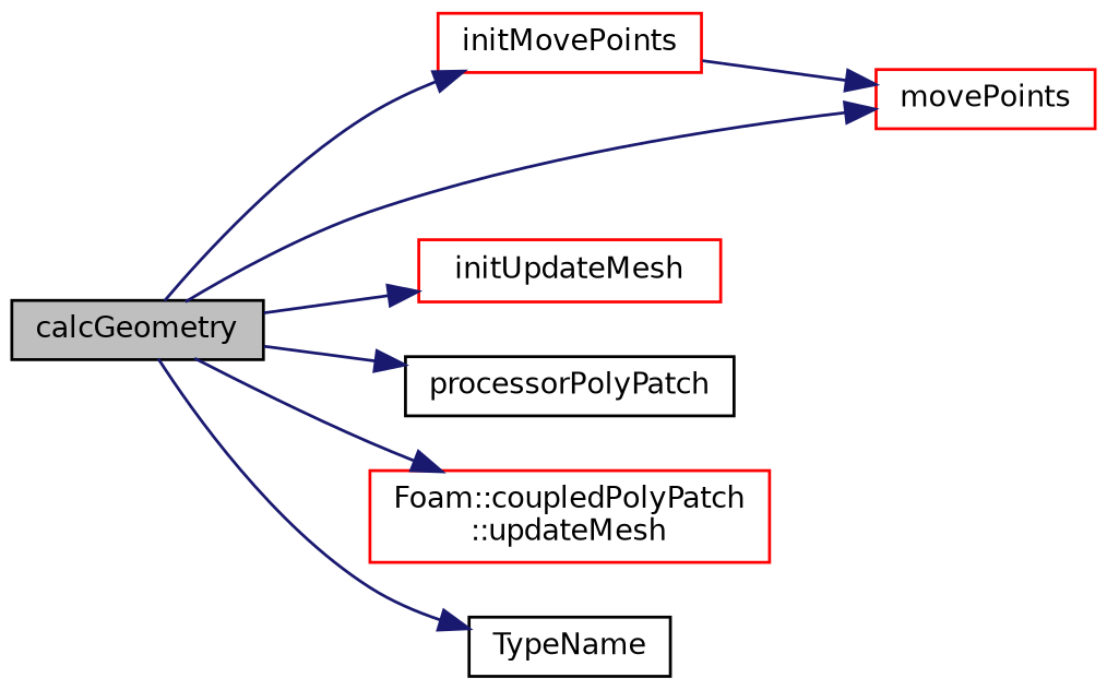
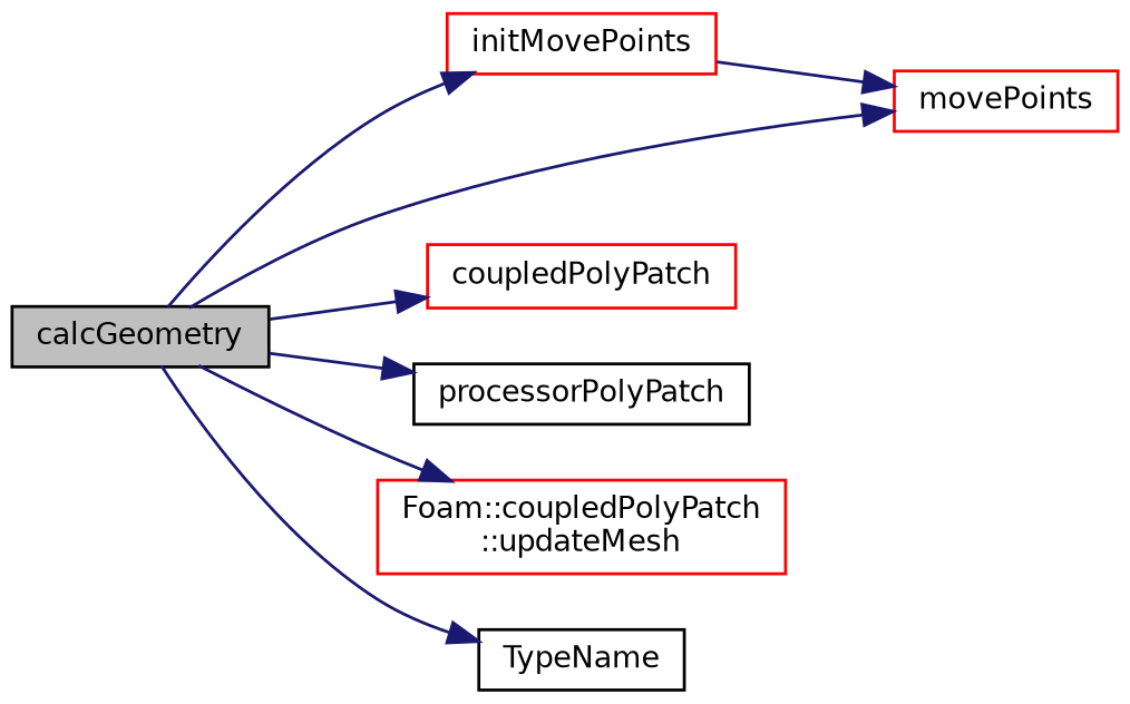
  digraph {
    rankdir=LR
    node [color=red fontname=Helvetica fontsize=10 shape=record]
    edge [color=midnightblue fontname=Helvetica fontsize=10 labelfontname=Helvetica labelfontsize=10 style=solid]
    n1 [color=black fillcolor=grey75 fontcolor=black height=0.2 label=calcGeometry style=filled width=0.4]
    n2 [height=0.2 label=initMovePoints width=0.4]
    n3 [height=0.2 label=movePoints width=0.4]
-   n4 [height=0.2 label=initUpdateMesh width=0.4]
+   n4 [height=0.2 label=coupledPolyPatch width=0.4]
    n5 [color=black height=0.2 label=processorPolyPatch width=0.4]
    n6 [height=0.2 label="Foam::coupledPolyPatch\l::updateMesh" width=0.4]
    n7 [color=black height=0.2 label=TypeName width=0.4]
    n1 -> n2
    n1 -> n3
    n1 -> n4
    n1 -> n5
    n1 -> n6
    n1 -> n7
    n2 -> n3
  }
